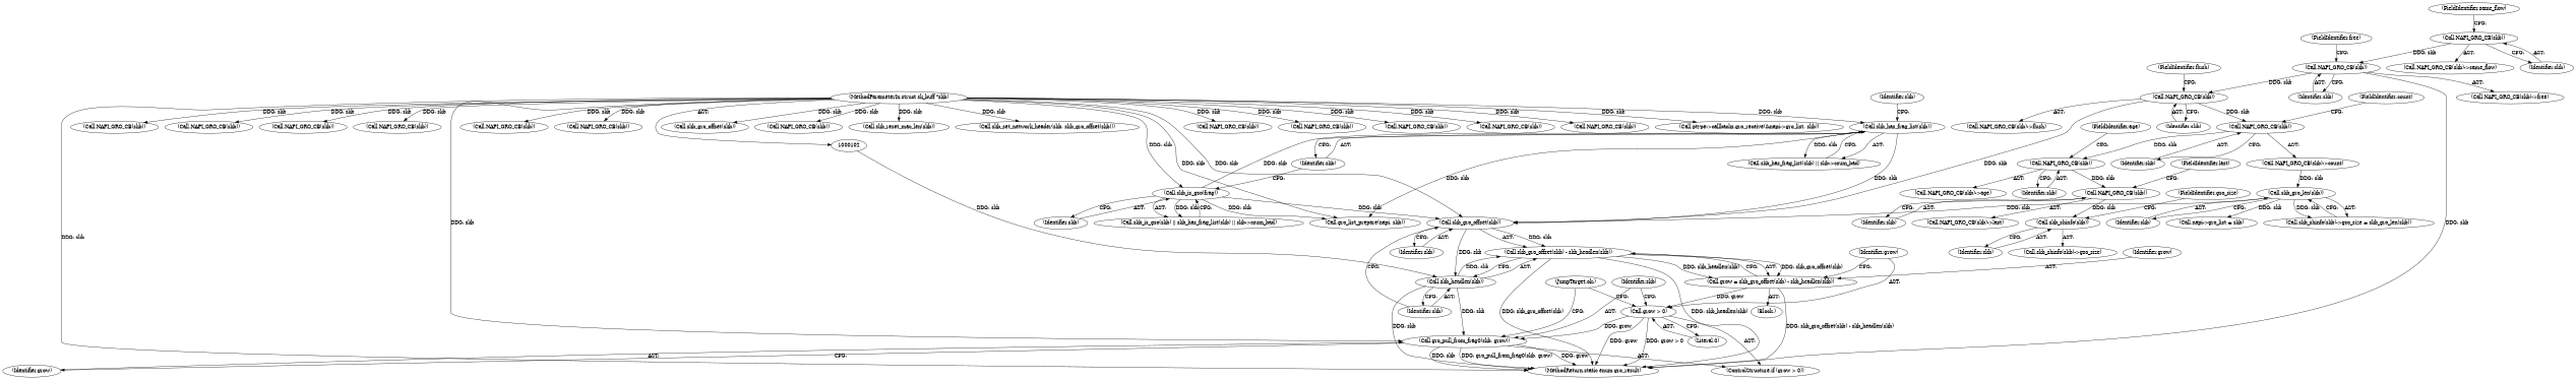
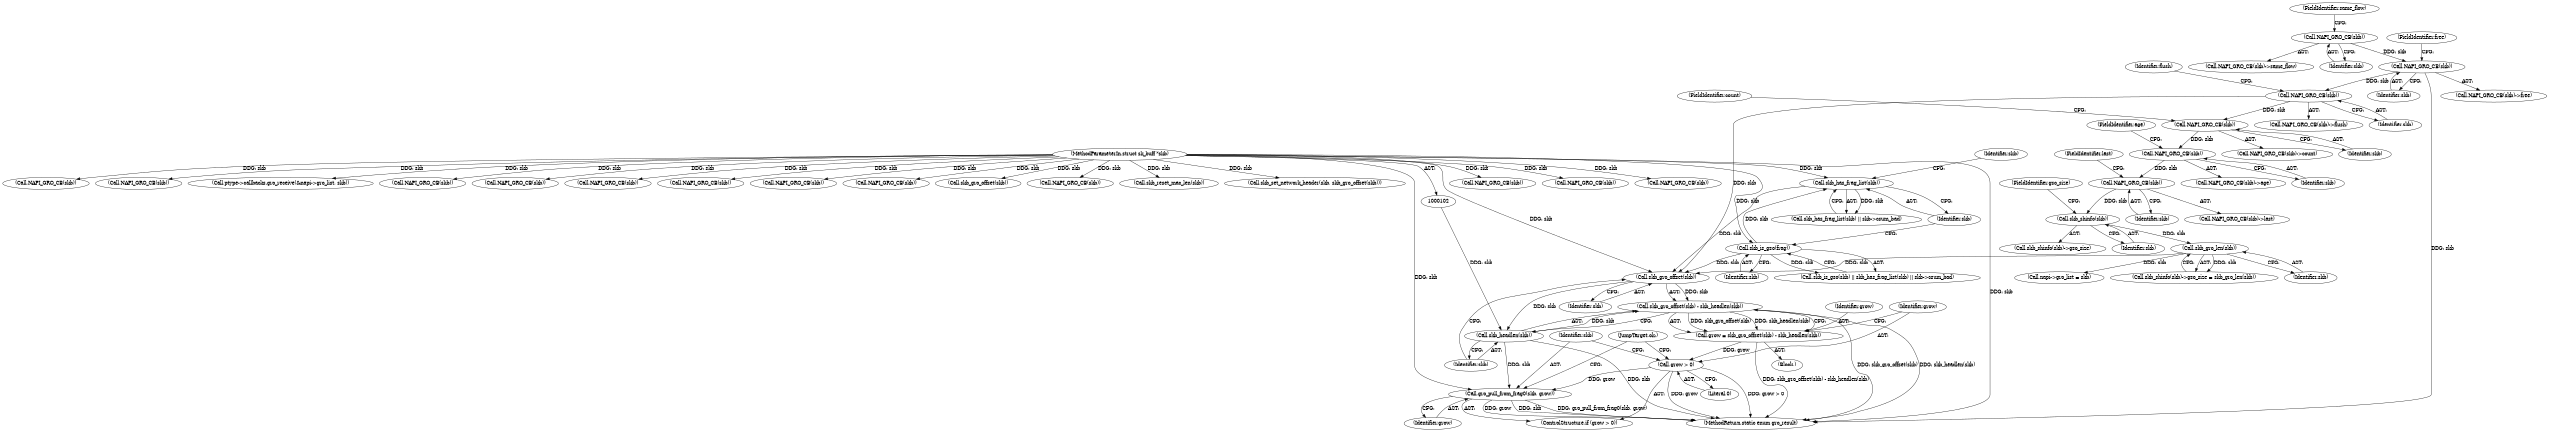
  digraph {
    n1 [label="(Call,skb_gro_offset(skb))"]
    n2 [label="(Call,skb_gro_offset(skb) - skb_headlen(skb))"]
    n3 [label="(Call,skb_headlen(skb))"]
    n4 [label="(Identifier,skb)"]
    n5 [label="(MethodReturn,static enum gro_result)"]
    n6 [label="(Call,grow = skb_gro_offset(skb) - skb_headlen(skb))"]
    n7 [label="(Call,gro_pull_from_frag0(skb, grow))"]
    n8 [label="(Identifier,skb)"]
    n9 [label="(Call,skb_has_frag_list(skb))"]
    n10 [label="(Identifier,skb)"]
-   n11 [label="(Call,gro_list_prepare(napi, skb))"]
    n12 [label="(Call,skb_has_frag_list(skb) || skb->csum_bad)"]
    n13 [label="(Call,skb_is_gso(frag))"]
    n14 [label="(Identifier,skb)"]
    n15 [label="(Call,skb_is_gso(skb) || skb_has_frag_list(skb) || skb->csum_bad)"]
    n16 [label="(MethodParameterIn,struct sk_buff *skb)"]
    n17 [label="(Call,NAPI_GRO_CB(skb))"]
    n18 [label="(Call,NAPI_GRO_CB(skb))"]
    n19 [label="(Call,NAPI_GRO_CB(skb))"]
    n20 [label="(Call,NAPI_GRO_CB(skb))"]
    n21 [label="(Call,NAPI_GRO_CB(skb))"]
    n22 [label="(Call,ptype->callbacks.gro_receive(&napi->gro_list, skb))"]
    n23 [label="(Call,NAPI_GRO_CB(skb))"]
    n24 [label="(Call,NAPI_GRO_CB(skb))"]
    n25 [label="(Call,NAPI_GRO_CB(skb))"]
    n26 [label="(Call,NAPI_GRO_CB(skb))"]
    n27 [label="(Call,NAPI_GRO_CB(skb))"]
    n28 [label="(Call,NAPI_GRO_CB(skb))"]
    n29 [label="(Call,skb_gro_offset(skb))"]
    n30 [label="(Call,NAPI_GRO_CB(skb))"]
    n31 [label="(Call,skb_reset_mac_len(skb))"]
    n32 [label="(Call,skb_set_network_header(skb, skb_gro_offset(skb)))"]
    1000102
    n34 [label="(ControlStructure,if (grow > 0))"]
    n35 [label="(Identifier,grow)"]
    n36 [label="(Call,NAPI_GRO_CB(skb))"]
    n37 [label="(Call,NAPI_GRO_CB(skb))"]
    n38 [label="(Call,NAPI_GRO_CB(skb)->flush)"]
    n39 [label="(Identifier,skb)"]
    n40 [label="(Call,NAPI_GRO_CB(skb))"]
    n41 [label="(Identifier,skb)"]
    n42 [label="(Call,NAPI_GRO_CB(skb)->count)"]
    n43 [label="(Call,NAPI_GRO_CB(skb))"]
    n44 [label="(Identifier,skb)"]
    n45 [label="(Call,NAPI_GRO_CB(skb)->free)"]
    n46 [label="(Call,NAPI_GRO_CB(skb))"]
    n47 [label="(Call,NAPI_GRO_CB(skb)->same_flow)"]
    n48 [label="(Identifier,skb)"]
    n49 [label="(Call,skb_gro_len(skb))"]
    n50 [label="(Call,skb_shinfo(skb)->gso_size = skb_gro_len(skb))"]
    n51 [label="(Identifier,skb)"]
    n52 [label="(Call,napi->gro_list = skb)"]
    n53 [label="(Call,skb_shinfo(skb))"]
    n54 [label="(Identifier,skb)"]
    n55 [label="(Call,skb_shinfo(skb)->gso_size)"]
    n56 [label="(Call,NAPI_GRO_CB(skb))"]
    n57 [label="(Call,NAPI_GRO_CB(skb)->last)"]
    n58 [label="(Identifier,skb)"]
    n59 [label="(Identifier,skb)"]
    n60 [label="(Call,NAPI_GRO_CB(skb)->age)"]
    n61 [label="(Call,grow > 0)"]
    n62 [label="(Block,)"]
    n63 [label="(Literal,0)"]
    n64 [label="(Identifier,skb)"]
    n65 [label="(Identifier,grow)"]
    n66 [label="(FieldIdentifier,last)"]
    n67 [label="(FieldIdentifier,free)"]
-   n68 [label="(FieldIdentifier,flush)"]
+   n68 [label="(Identifier,flush)"]
    n69 [label="(FieldIdentifier,count)"]
    n70 [label="(FieldIdentifier,age)"]
    n71 [label="(Identifier,skb)"]
    n72 [label="(FieldIdentifier,same_flow)"]
    n73 [label="(Identifier,grow)"]
    n74 [label="(JumpTarget,ok:)"]
    n75 [label="(FieldIdentifier,gso_size)"]
    n1 -> n2 [label="AST: "]
    n1 -> n2 [label="DDG: skb"]
    n1 -> n3 [label="DDG: skb"]
    n1 -> n4 [label="CFG: "]
    n2 -> n3 [label="CFG: "]
    n2 -> n5 [label="DDG: skb_gro_offset(skb)"]
    n2 -> n5 [label="DDG: skb_headlen(skb)"]
    n2 -> n6 [label="AST: "]
    n2 -> n6 [label="DDG: skb_gro_offset(skb)"]
    n2 -> n6 [label="DDG: skb_headlen(skb)"]
    n3 -> n2 [label="AST: "]
    n3 -> n2 [label="DDG: skb"]
    n3 -> n5 [label="DDG: skb"]
    n3 -> n7 [label="DDG: skb"]
    n3 -> n8 [label="CFG: "]
    n4 -> n1 [label="AST: "]
    n6 -> n2 [label="CFG: "]
    n6 -> n5 [label="DDG: skb_gro_offset(skb) - skb_headlen(skb)"]
    n6 -> n61 [label="DDG: grow"]
    n6 -> n62 [label="AST: "]
    n7 -> n5 [label="DDG: grow"]
    n7 -> n5 [label="DDG: skb"]
    n7 -> n5 [label="DDG: gro_pull_from_frag0(skb, grow)"]
    n7 -> n34 [label="AST: "]
    n7 -> n35 [label="CFG: "]
    n8 -> n1 [label="CFG: "]
    n8 -> n3 [label="AST: "]
    n9 -> n1 [label="DDG: skb"]
    n9 -> n10 [label="CFG: "]
-   n9 -> n11 [label="DDG: skb"]
    n9 -> n12 [label="AST: "]
    n9 -> n12 [label="DDG: skb"]
    n10 -> n9 [label="AST: "]
    n10 -> n13 [label="CFG: "]
    n12 -> n9 [label="CFG: "]
    n13 -> n1 [label="DDG: skb"]
    n13 -> n9 [label="DDG: skb"]
-   n13 -> n11 [label="DDG: skb"]
    n13 -> n14 [label="CFG: "]
    n13 -> n15 [label="AST: "]
    n13 -> n15 [label="DDG: skb"]
    n14 -> n13 [label="AST: "]
    n15 -> n13 [label="CFG: "]
    n16 -> n1 [label="DDG: skb"]
    n16 -> n5 [label="DDG: skb"]
    n16 -> n7 [label="DDG: skb"]
    n16 -> n9 [label="DDG: skb"]
-   n16 -> n11 [label="DDG: skb"]
    n16 -> n13 [label="DDG: skb"]
    n16 -> n17 [label="DDG: skb"]
    n16 -> n18 [label="DDG: skb"]
    n16 -> n19 [label="DDG: skb"]
    n16 -> n20 [label="DDG: skb"]
    n16 -> n21 [label="DDG: skb"]
    n16 -> n22 [label="DDG: skb"]
    n16 -> n23 [label="DDG: skb"]
    n16 -> n24 [label="DDG: skb"]
    n16 -> n25 [label="DDG: skb"]
    n16 -> n26 [label="DDG: skb"]
    n16 -> n27 [label="DDG: skb"]
    n16 -> n28 [label="DDG: skb"]
    n16 -> n29 [label="DDG: skb"]
    n16 -> n30 [label="DDG: skb"]
    n16 -> n31 [label="DDG: skb"]
    n16 -> n32 [label="DDG: skb"]
    n16 -> 1000102 [label="AST: "]
    1000102 -> n3 [label="DDG: skb"]
    n35 -> n7 [label="AST: "]
    n36 -> n1 [label="DDG: skb"]
    n36 -> n37 [label="DDG: skb"]
    n36 -> n38 [label="AST: "]
    n36 -> n39 [label="CFG: "]
    n37 -> n40 [label="DDG: skb"]
    n37 -> n41 [label="CFG: "]
    n37 -> n42 [label="AST: "]
    n39 -> n36 [label="AST: "]
    n40 -> n56 [label="DDG: skb"]
    n40 -> n59 [label="CFG: "]
    n40 -> n60 [label="AST: "]
    n41 -> n37 [label="AST: "]
    n43 -> n5 [label="DDG: skb"]
    n43 -> n36 [label="DDG: skb"]
    n43 -> n44 [label="CFG: "]
    n43 -> n45 [label="AST: "]
    n44 -> n43 [label="AST: "]
    n46 -> n43 [label="DDG: skb"]
    n46 -> n47 [label="AST: "]
    n46 -> n48 [label="CFG: "]
    n48 -> n46 [label="AST: "]
    n49 -> n1 [label="DDG: skb"]
    n49 -> n50 [label="AST: "]
    n49 -> n50 [label="DDG: skb"]
    n49 -> n51 [label="CFG: "]
    n49 -> n52 [label="DDG: skb"]
    n50 -> n49 [label="CFG: "]
    n51 -> n49 [label="AST: "]
-   n42 -> n49 [label="DDG: skb"]
+   n53 -> n49 [label="DDG: skb"]
    n53 -> n54 [label="CFG: "]
    n53 -> n55 [label="AST: "]
    n54 -> n53 [label="AST: "]
    n56 -> n53 [label="DDG: skb"]
    n56 -> n57 [label="AST: "]
    n56 -> n58 [label="CFG: "]
    n58 -> n56 [label="AST: "]
    n59 -> n40 [label="AST: "]
    n61 -> n5 [label="DDG: grow"]
    n61 -> n5 [label="DDG: grow > 0"]
    n61 -> n7 [label="DDG: grow"]
    n61 -> n34 [label="AST: "]
    n61 -> n63 [label="CFG: "]
    n63 -> n61 [label="AST: "]
    n64 -> n9 [label="CFG: "]
    n65 -> n6 [label="AST: "]
    n66 -> n56 [label="CFG: "]
    n67 -> n43 [label="CFG: "]
    n68 -> n36 [label="CFG: "]
    n69 -> n37 [label="CFG: "]
    n70 -> n40 [label="CFG: "]
    n71 -> n7 [label="AST: "]
    n71 -> n61 [label="CFG: "]
    n72 -> n46 [label="CFG: "]
    n73 -> n6 [label="CFG: "]
    n73 -> n61 [label="AST: "]
    n74 -> n7 [label="CFG: "]
    n74 -> n61 [label="CFG: "]
    n75 -> n53 [label="CFG: "]
  }
